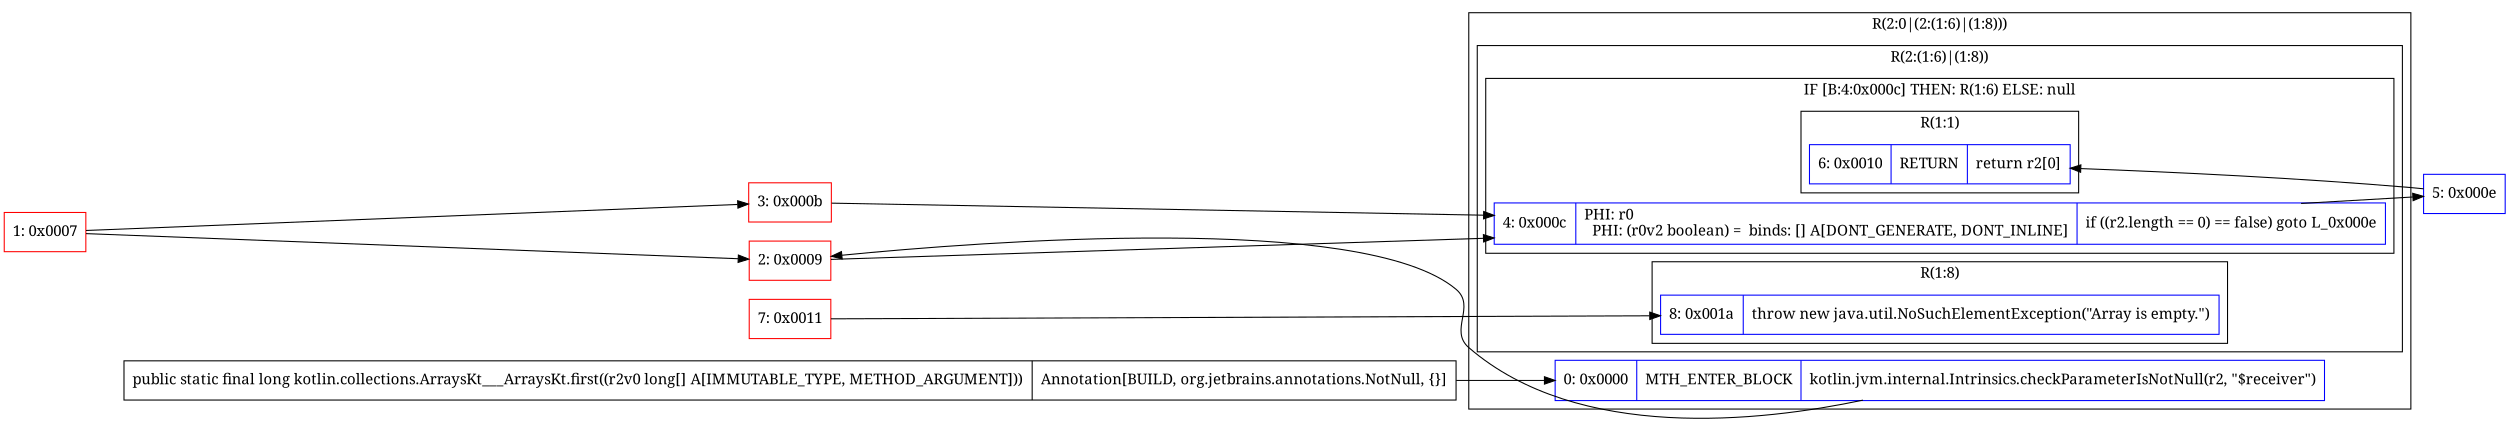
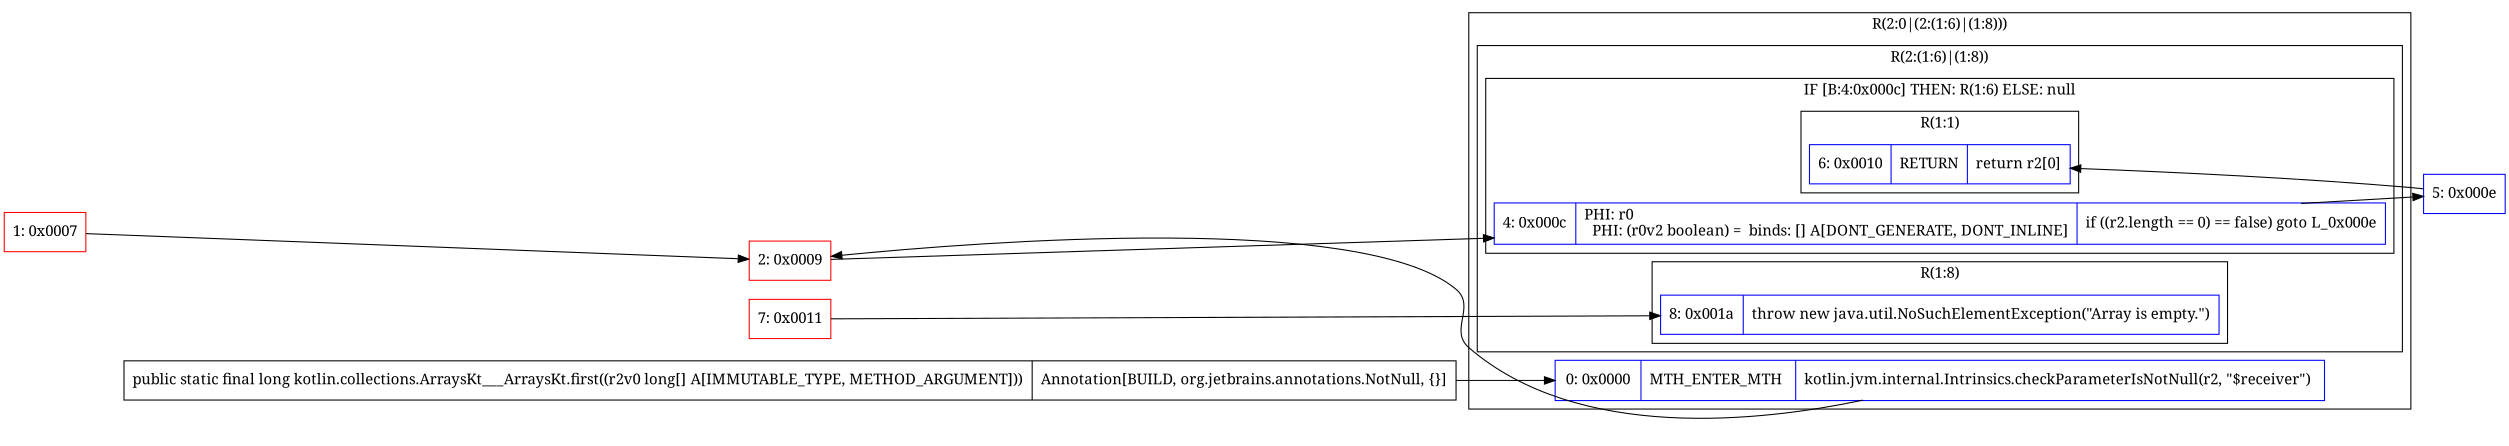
  digraph {
    fontname="Noto Serif"
    rankdir=LR
    node [color=blue fontname="Noto Serif" shape=record]
    edge [fontname="Noto Serif"]
    n1 [label="{6\:\ 0x0010|RETURN\l|return r2[0]\l}"]
    n2 [label="{4\:\ 0x000c|PHI: r0 \l  PHI: (r0v2 boolean) =  binds: [] A[DONT_GENERATE, DONT_INLINE]\l|if ((r2.length == 0) == false) goto L_0x000e\l}"]
    n3 [label="{8\:\ 0x001a|throw new java.util.NoSuchElementException(\"Array is empty.\")\l}"]
-   n4 [label="{0\:\ 0x0000|MTH_ENTER_BLOCK\l|kotlin.jvm.internal.Intrinsics.checkParameterIsNotNull(r2, \"$receiver\")\l}"]
+   n4 [label="{0\:\ 0x0000|MTH_ENTER_MTH\l|kotlin.jvm.internal.Intrinsics.checkParameterIsNotNull(r2, \"$receiver\")\l}"]
    n5 [label="{5\:\ 0x000e}"]
    n6 [color=red label="{2\:\ 0x0009}"]
    n7 [color=red label="{1\:\ 0x0007}"]
-   n8 [color=red label="{3\:\ 0x000b}"]
    n9 [color=red label="{7\:\ 0x0011}"]
    n10 [label="{public static final long kotlin.collections.ArraysKt___ArraysKt.first((r2v0 long[] A[IMMUTABLE_TYPE, METHOD_ARGUMENT]))  | Annotation[BUILD, org.jetbrains.annotations.NotNull, \{\}]\l}" color=""]
    subgraph cluster_1 {
      label="R(2:0|(2:(1:6)|(1:8)))"
      n4
      subgraph cluster_2 {
        label="R(2:(1:6)|(1:8))"
        subgraph cluster_3 {
          label="IF [B:4:0x000c] THEN: R(1:6) ELSE: null"
          n2
          subgraph cluster_4 {
            label="R(1:1)"
            n1
          }
        }
        subgraph cluster_5 {
          label="R(1:8)"
          n3
        }
      }
    }
    n2 -> n5
    n4 -> n6
    n5 -> n1
    n6 -> n2
    n7 -> n6
-   n7 -> n8
-   n8 -> n2
    n9 -> n3
    n10 -> n4
  }
